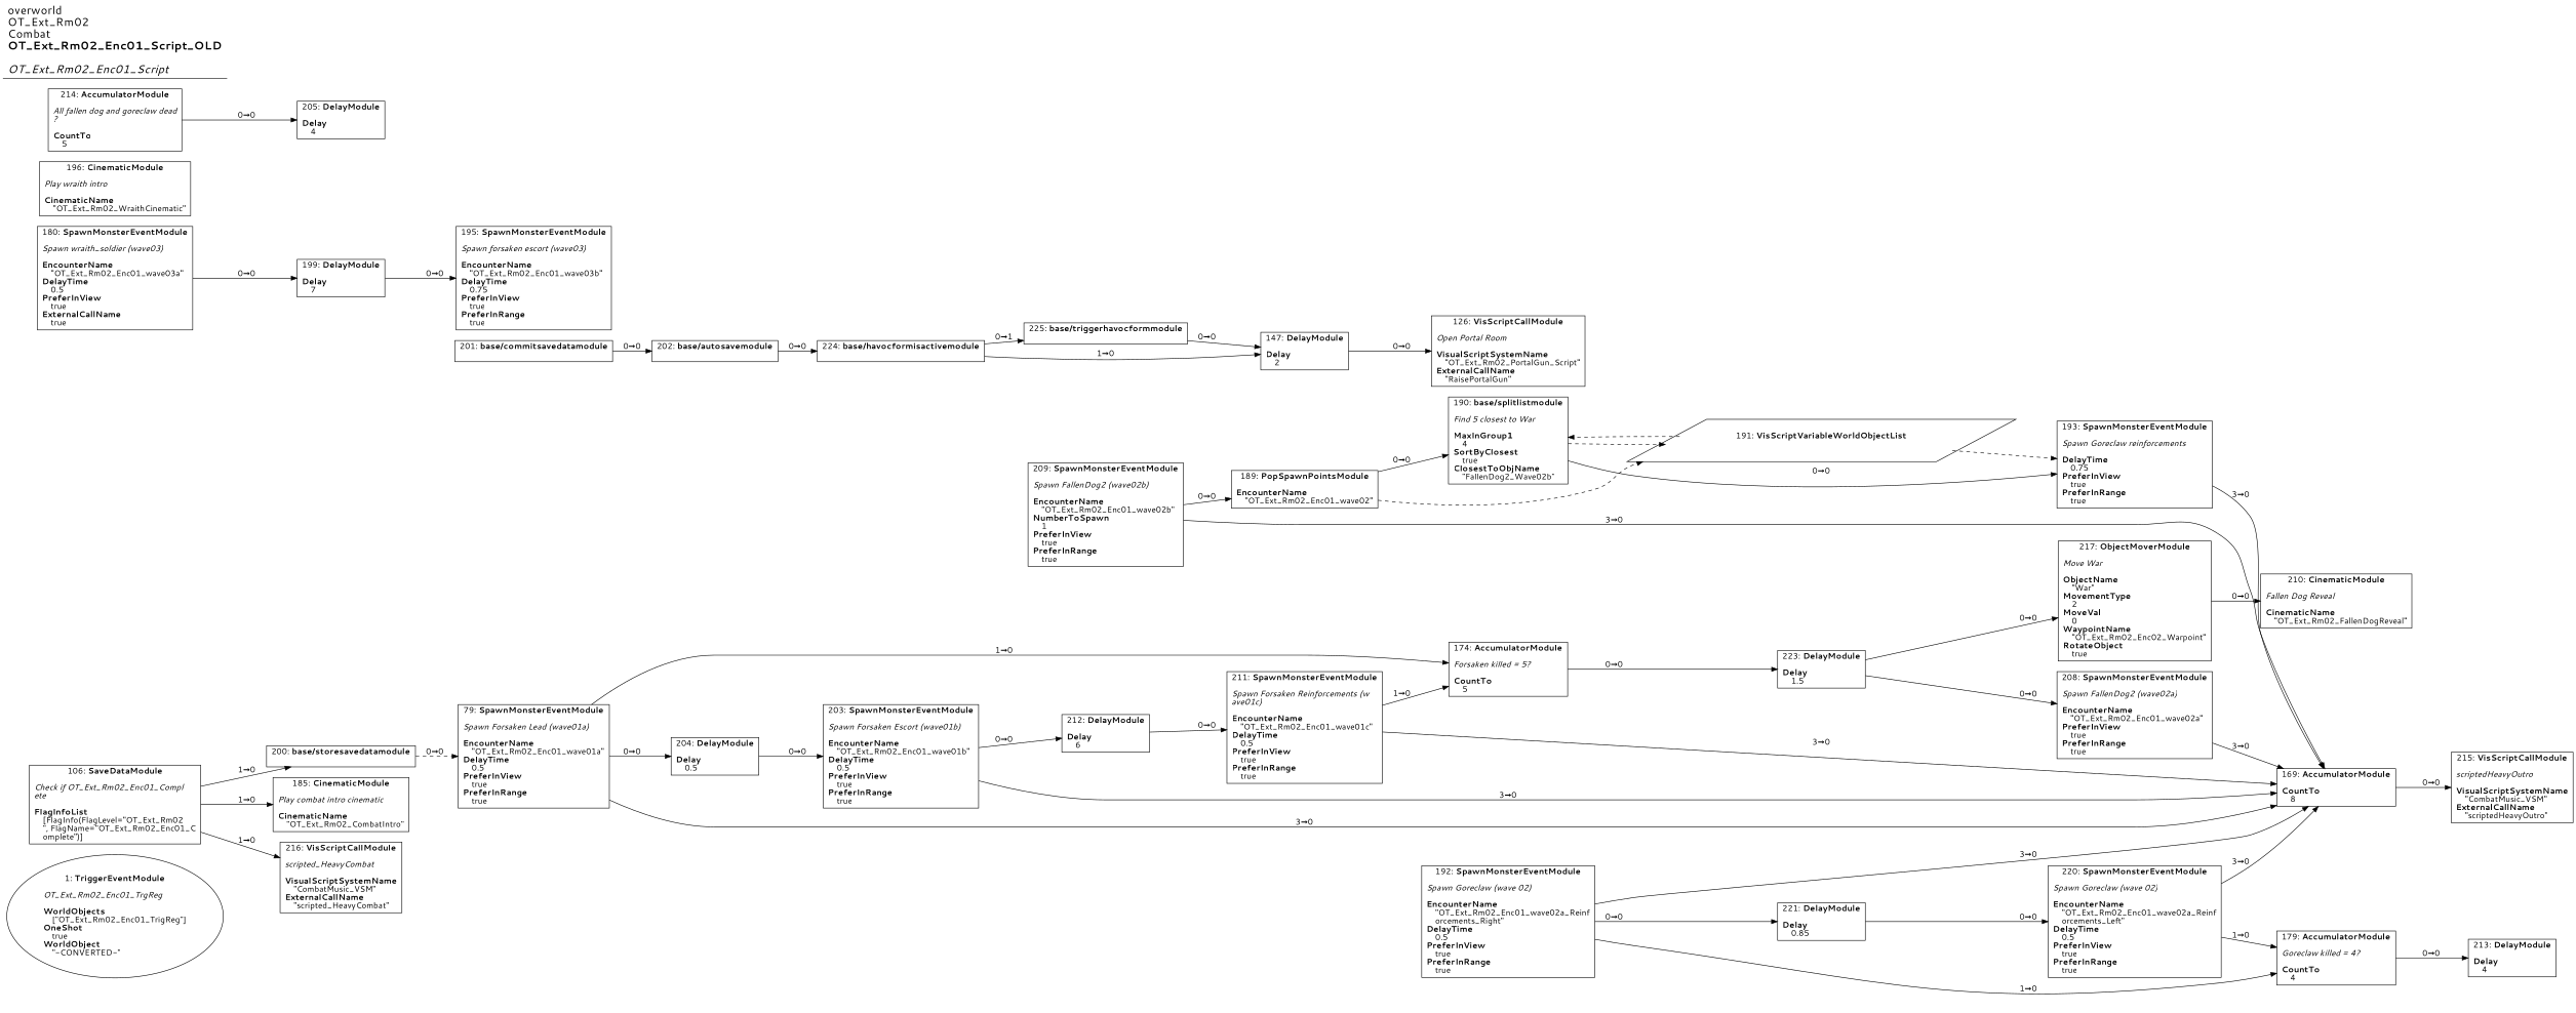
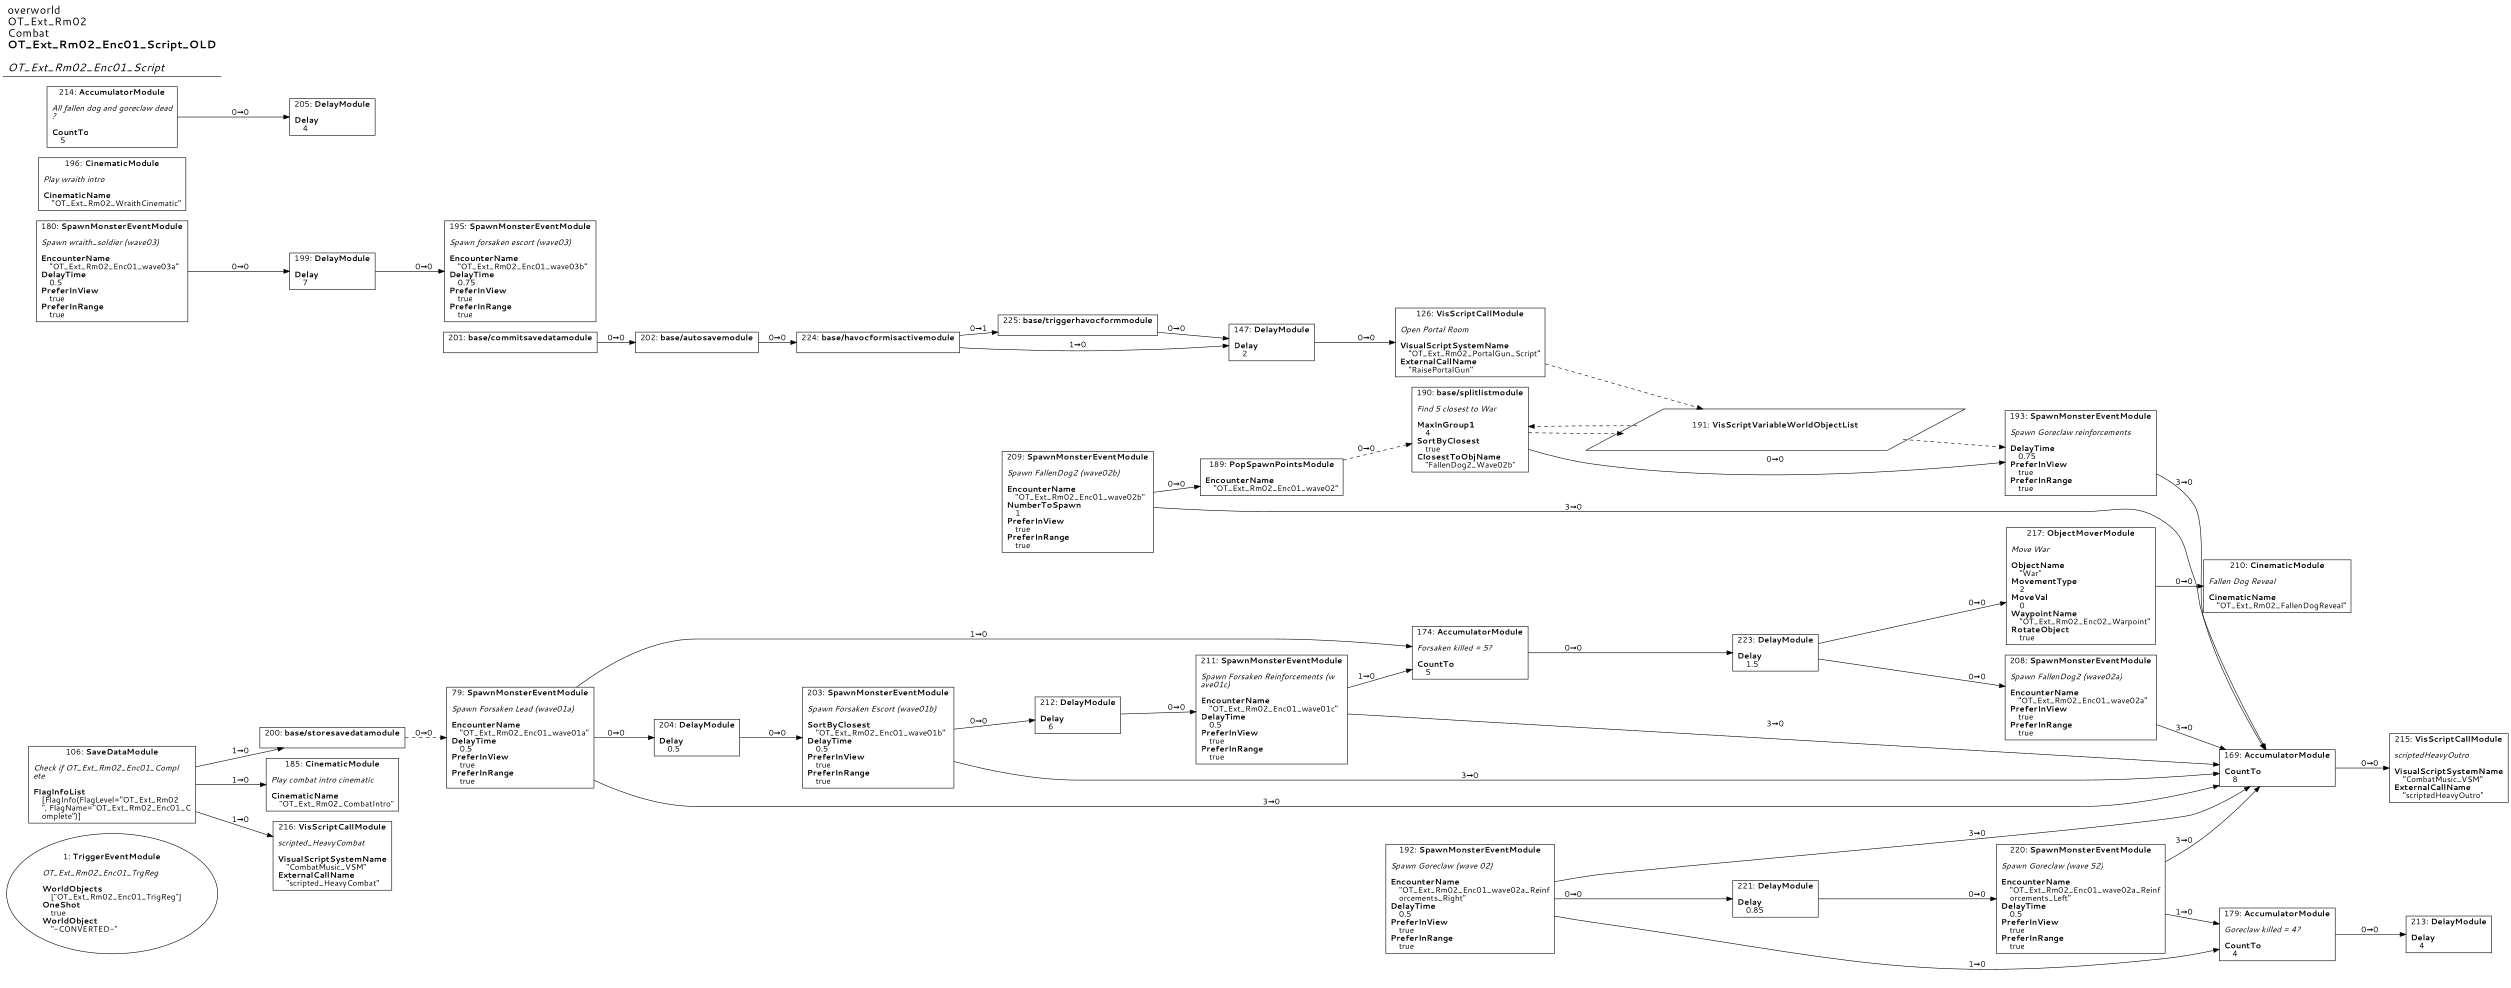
  digraph {
    fontname="Segoe UI"
    rankdir=LR
    splines=spline
    node [fontname="Segoe UI" shape=box]
    edge [fontname="Segoe UI"]
    n1 [label=<1: <b>TriggerEventModule</b><br/><br/><i>OT_Ext_Rm02_Enc01_TrgReg<br align="left"/></i><br align="left"/><b>WorldObjects</b><br align="left"/>    [&quot;OT_Ext_Rm02_Enc01_TrigReg&quot;]<br align="left"/><b>OneShot</b><br align="left"/>    true<br align="left"/><b>WorldObject</b><br align="left"/>    &quot;-CONVERTED-&quot;<br align="left"/>> shape=oval]
    n2 [label=<79: <b>SpawnMonsterEventModule</b><br/><br/><i>Spawn Forsaken Lead (wave01a)<br align="left"/></i><br align="left"/><b>EncounterName</b><br align="left"/>    &quot;OT_Ext_Rm02_Enc01_wave01a&quot;<br align="left"/><b>DelayTime</b><br align="left"/>    0.5<br align="left"/><b>PreferInView</b><br align="left"/>    true<br align="left"/><b>PreferInRange</b><br align="left"/>    true<br align="left"/>>]
    n3 [label=<169: <b>AccumulatorModule</b><br/><br/><b>CountTo</b><br align="left"/>    8<br align="left"/>>]
    n4 [label=<174: <b>AccumulatorModule</b><br/><br/><i>Forsaken killed = 5?<br align="left"/></i><br align="left"/><b>CountTo</b><br align="left"/>    5<br align="left"/>>]
    n5 [label=<204: <b>DelayModule</b><br/><br/><b>Delay</b><br align="left"/>    0.5<br align="left"/>>]
    n6 [label=<215: <b>VisScriptCallModule</b><br/><br/><i>scriptedHeavyOutro<br align="left"/></i><br align="left"/><b>VisualScriptSystemName</b><br align="left"/>    &quot;CombatMusic_VSM&quot;<br align="left"/><b>ExternalCallName</b><br align="left"/>    &quot;scriptedHeavyOutro&quot;<br align="left"/>>]
    n7 [label=<223: <b>DelayModule</b><br/><br/><b>Delay</b><br align="left"/>    1.5<br align="left"/>>]
-   n8 [label=<203: <b>SpawnMonsterEventModule</b><br/><br/><i>Spawn Forsaken Escort (wave01b)<br align="left"/></i><br align="left"/><b>EncounterName</b><br align="left"/>    &quot;OT_Ext_Rm02_Enc01_wave01b&quot;<br align="left"/><b>DelayTime</b><br align="left"/>    0.5<br align="left"/><b>PreferInView</b><br align="left"/>    true<br align="left"/><b>PreferInRange</b><br align="left"/>    true<br align="left"/>>]
+   n8 [label=<203: <b>SpawnMonsterEventModule</b><br/><br/><i>Spawn Forsaken Escort (wave01b)<br align="left"/></i><br align="left"/><b>SortByClosest</b><br align="left"/>    &quot;OT_Ext_Rm02_Enc01_wave01b&quot;<br align="left"/><b>DelayTime</b><br align="left"/>    0.5<br align="left"/><b>PreferInView</b><br align="left"/>    true<br align="left"/><b>PreferInRange</b><br align="left"/>    true<br align="left"/>>]
    n9 [label=<208: <b>SpawnMonsterEventModule</b><br/><br/><i>Spawn FallenDog2 (wave02a)<br align="left"/></i><br align="left"/><b>EncounterName</b><br align="left"/>    &quot;OT_Ext_Rm02_Enc01_wave02a&quot;<br align="left"/><b>PreferInView</b><br align="left"/>    true<br align="left"/><b>PreferInRange</b><br align="left"/>    true<br align="left"/>>]
    n10 [label=<217: <b>ObjectMoverModule</b><br/><br/><i>Move War<br align="left"/></i><br align="left"/><b>ObjectName</b><br align="left"/>    &quot;War&quot;<br align="left"/><b>MovementType</b><br align="left"/>    2<br align="left"/><b>MoveVal</b><br align="left"/>    0<br align="left"/><b>WaypointName</b><br align="left"/>    &quot;OT_Ext_Rm02_Enc02_Warpoint&quot;<br align="left"/><b>RotateObject</b><br align="left"/>    true<br align="left"/>>]
    n11 [label=<212: <b>DelayModule</b><br/><br/><b>Delay</b><br align="left"/>    6<br align="left"/>>]
    n12 [label=<106: <b>SaveDataModule</b><br/><br/><i>Check if OT_Ext_Rm02_Enc01_Compl<br align="left"/>ete<br align="left"/></i><br align="left"/><b>FlagInfoList</b><br align="left"/>    [FlagInfo(FlagLevel=&quot;OT_Ext_Rm02<br align="left"/>    &quot;, FlagName=&quot;OT_Ext_Rm02_Enc01_C<br align="left"/>    omplete&quot;)]<br align="left"/>>]
    n13 [label=<185: <b>CinematicModule</b><br/><br/><i>Play combat intro cinematic<br align="left"/></i><br align="left"/><b>CinematicName</b><br align="left"/>    &quot;OT_Ext_Rm02_CombatIntro&quot;<br align="left"/>>]
    n14 [label=<200: <b>base/storesavedatamodule</b><br/><br/>>]
    n15 [label=<216: <b>VisScriptCallModule</b><br/><br/><i>scripted_HeavyCombat<br align="left"/></i><br align="left"/><b>VisualScriptSystemName</b><br align="left"/>    &quot;CombatMusic_VSM&quot;<br align="left"/><b>ExternalCallName</b><br align="left"/>    &quot;scripted_HeavyCombat&quot;<br align="left"/>>]
    n16 [label=<201: <b>base/commitsavedatamodule</b><br/><br/>>]
    n17 [label=<202: <b>base/autosavemodule</b><br/><br/>>]
    n18 [label=<224: <b>base/havocformisactivemodule</b><br/><br/>>]
    n19 [label=<126: <b>VisScriptCallModule</b><br/><br/><i>Open Portal Room<br align="left"/></i><br align="left"/><b>VisualScriptSystemName</b><br align="left"/>    &quot;OT_Ext_Rm02_PortalGun_Script&quot;<br align="left"/><b>ExternalCallName</b><br align="left"/>    &quot;RaisePortalGun&quot;<br align="left"/>>]
    n20 [label=<147: <b>DelayModule</b><br/><br/><b>Delay</b><br align="left"/>    2<br align="left"/>>]
    n21 [label=<210: <b>CinematicModule</b><br/><br/><i>Fallen Dog Reveal<br align="left"/></i><br align="left"/><b>CinematicName</b><br align="left"/>    &quot;OT_Ext_Rm02_FallenDogReveal&quot;<br align="left"/>>]
    n22 [label=<179: <b>AccumulatorModule</b><br/><br/><i>Goreclaw killed = 4?<br align="left"/></i><br align="left"/><b>CountTo</b><br align="left"/>    4<br align="left"/>>]
    n23 [label=<213: <b>DelayModule</b><br/><br/><b>Delay</b><br align="left"/>    4<br align="left"/>>]
    n24 [label=<209: <b>SpawnMonsterEventModule</b><br/><br/><i>Spawn FallenDog2 (wave02b)<br align="left"/></i><br align="left"/><b>EncounterName</b><br align="left"/>    &quot;OT_Ext_Rm02_Enc01_wave02b&quot;<br align="left"/><b>NumberToSpawn</b><br align="left"/>    1<br align="left"/><b>PreferInView</b><br align="left"/>    true<br align="left"/><b>PreferInRange</b><br align="left"/>    true<br align="left"/>>]
    n25 [label=<189: <b>PopSpawnPointsModule</b><br/><br/><b>EncounterName</b><br align="left"/>    &quot;OT_Ext_Rm02_Enc01_wave02&quot;<br align="left"/>>]
-   n26 [label=<180: <b>SpawnMonsterEventModule</b><br/><br/><i>Spawn wraith_soldier (wave03)<br align="left"/></i><br align="left"/><b>EncounterName</b><br align="left"/>    &quot;OT_Ext_Rm02_Enc01_wave03a&quot;<br align="left"/><b>DelayTime</b><br align="left"/>    0.5<br align="left"/><b>PreferInView</b><br align="left"/>    true<br align="left"/><b>ExternalCallName</b><br align="left"/>    true<br align="left"/>>]
+   n26 [label=<180: <b>SpawnMonsterEventModule</b><br/><br/><i>Spawn wraith_soldier (wave03)<br align="left"/></i><br align="left"/><b>EncounterName</b><br align="left"/>    &quot;OT_Ext_Rm02_Enc01_wave03a&quot;<br align="left"/><b>DelayTime</b><br align="left"/>    0.5<br align="left"/><b>PreferInView</b><br align="left"/>    true<br align="left"/><b>PreferInRange</b><br align="left"/>    true<br align="left"/>>]
    n27 [label=<199: <b>DelayModule</b><br/><br/><b>Delay</b><br align="left"/>    7<br align="left"/>>]
    n28 [label=<195: <b>SpawnMonsterEventModule</b><br/><br/><i>Spawn forsaken escort (wave03)<br align="left"/></i><br align="left"/><b>EncounterName</b><br align="left"/>    &quot;OT_Ext_Rm02_Enc01_wave03b&quot;<br align="left"/><b>DelayTime</b><br align="left"/>    0.75<br align="left"/><b>PreferInView</b><br align="left"/>    true<br align="left"/><b>PreferInRange</b><br align="left"/>    true<br align="left"/>>]
    n29 [label=<190: <b>base/splitlistmodule</b><br/><br/><i>Find 5 closest to War<br align="left"/></i><br align="left"/><b>MaxInGroup1</b><br align="left"/>    4<br align="left"/><b>SortByClosest</b><br align="left"/>    true<br align="left"/><b>ClosestToObjName</b><br align="left"/>    &quot;FallenDog2_Wave02b&quot;<br align="left"/>>]
    n30 [label=<191: <b>VisScriptVariableWorldObjectList</b><br/><br/>> shape=parallelogram]
    n31 [label=<193: <b>SpawnMonsterEventModule</b><br/><br/><i>Spawn Goreclaw reinforcements<br align="left"/></i><br align="left"/><b>DelayTime</b><br align="left"/>    0.75<br align="left"/><b>PreferInView</b><br align="left"/>    true<br align="left"/><b>PreferInRange</b><br align="left"/>    true<br align="left"/>>]
    n32 [label=<192: <b>SpawnMonsterEventModule</b><br/><br/><i>Spawn Goreclaw (wave 02)<br align="left"/></i><br align="left"/><b>EncounterName</b><br align="left"/>    &quot;OT_Ext_Rm02_Enc01_wave02a_Reinf<br align="left"/>    orcements_Right&quot;<br align="left"/><b>DelayTime</b><br align="left"/>    0.5<br align="left"/><b>PreferInView</b><br align="left"/>    true<br align="left"/><b>PreferInRange</b><br align="left"/>    true<br align="left"/>>]
    n33 [label=<221: <b>DelayModule</b><br/><br/><b>Delay</b><br align="left"/>    0.85<br align="left"/>>]
-   n34 [label=<220: <b>SpawnMonsterEventModule</b><br/><br/><i>Spawn Goreclaw (wave 02)<br align="left"/></i><br align="left"/><b>EncounterName</b><br align="left"/>    &quot;OT_Ext_Rm02_Enc01_wave02a_Reinf<br align="left"/>    orcements_Left&quot;<br align="left"/><b>DelayTime</b><br align="left"/>    0.5<br align="left"/><b>PreferInView</b><br align="left"/>    true<br align="left"/><b>PreferInRange</b><br align="left"/>    true<br align="left"/>>]
+   n34 [label=<220: <b>SpawnMonsterEventModule</b><br/><br/><i>Spawn Goreclaw (wave 52)<br align="left"/></i><br align="left"/><b>EncounterName</b><br align="left"/>    &quot;OT_Ext_Rm02_Enc01_wave02a_Reinf<br align="left"/>    orcements_Left&quot;<br align="left"/><b>DelayTime</b><br align="left"/>    0.5<br align="left"/><b>PreferInView</b><br align="left"/>    true<br align="left"/><b>PreferInRange</b><br align="left"/>    true<br align="left"/>>]
    n35 [label=<196: <b>CinematicModule</b><br/><br/><i>Play wraith intro<br align="left"/></i><br align="left"/><b>CinematicName</b><br align="left"/>    &quot;OT_Ext_Rm02_WraithCinematic&quot;<br align="left"/>>]
    n36 [label=<225: <b>base/triggerhavocformmodule</b><br/><br/>>]
    n37 [label=<211: <b>SpawnMonsterEventModule</b><br/><br/><i>Spawn Forsaken Reinforcements (w<br align="left"/>ave01c)<br align="left"/></i><br align="left"/><b>EncounterName</b><br align="left"/>    &quot;OT_Ext_Rm02_Enc01_wave01c&quot;<br align="left"/><b>DelayTime</b><br align="left"/>    0.5<br align="left"/><b>PreferInView</b><br align="left"/>    true<br align="left"/><b>PreferInRange</b><br align="left"/>    true<br align="left"/>>]
    n38 [label=<205: <b>DelayModule</b><br/><br/><b>Delay</b><br align="left"/>    4<br align="left"/>>]
    n39 [label=<214: <b>AccumulatorModule</b><br/><br/><i>All fallen dog and goreclaw dead<br align="left"/>?<br align="left"/></i><br align="left"/><b>CountTo</b><br align="left"/>    5<br align="left"/>>]
    n40 [label=<<font point-size="20">overworld<br align="left"/>OT_Ext_Rm02<br align="left"/>Combat<br align="left"/><b>OT_Ext_Rm02_Enc01_Script_OLD</b><br align="left"/><br/><i>OT_Ext_Rm02_Enc01_Script</i><br align="left"/></font>> shape=underline]
    n2 -> n3 [label="3→0"]
    n2 -> n4 [label="1→0"]
    n2 -> n5 [label="0→0"]
    n3 -> n6 [label="0→0"]
    n4 -> n7 [label="0→0"]
    n5 -> n8 [label="0→0"]
    n7 -> n9 [label="0→0"]
    n7 -> n10 [label="0→0"]
    n8 -> n3 [label="3→0"]
    n8 -> n11 [label="0→0"]
    n9 -> n3 [label="3→0"]
    n10 -> n21 [label="0→0"]
    n11 -> n37 [label="0→0"]
    n12 -> n13 [label="1→0"]
    n12 -> n14 [label="1→0"]
    n12 -> n15 [label="1→0"]
    n14 -> n2 [label="0→0" style=dashed]
    n16 -> n17 [label="0→0"]
    n17 -> n18 [label="0→0"]
    n18 -> n20 [label="1→0"]
    n18 -> n36 [label="0→1"]
    n20 -> n19 [label="0→0"]
    n22 -> n23 [label="0→0"]
    n24 -> n3 [label="3→0"]
    n24 -> n25 [label="0→0"]
-   n25 -> n29 [label="0→0"]
-   n25 -> n30 [style=dashed]
+   n25 -> n29 [label="0→0" style=dashed]
+   n19 -> n30 [style=dashed]
    n26 -> n27 [label="0→0"]
    n27 -> n28 [label="0→0"]
    n29 -> n30 [style=dashed]
    n29 -> n31 [label="0→0"]
    n30 -> n29 [style=dashed]
    n30 -> n31 [style=dashed]
    n31 -> n3 [label="3→0"]
    n32 -> n3 [label="3→0"]
    n32 -> n22 [label="1→0"]
    n32 -> n33 [label="0→0"]
    n33 -> n34 [label="0→0"]
    n34 -> n3 [label="3→0"]
    n34 -> n22 [label="1→0"]
    n36 -> n20 [label="0→0"]
    n37 -> n3 [label="3→0"]
    n37 -> n4 [label="1→0"]
    n39 -> n38 [label="0→0"]
  }
